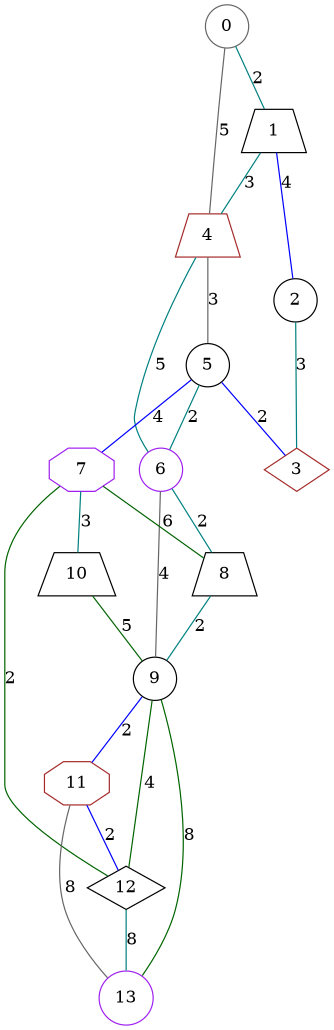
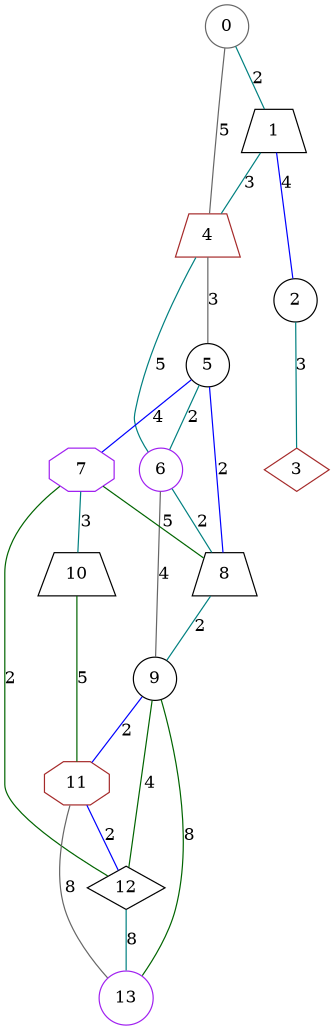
  graph {
    node [color=black shape=circle weight=1]
    edge [color=teal]
    0 [color=gray40]
    1 [shape=trapezium]
    4 [color=brown shape=trapezium]
    2 [weight=2]
    5
    6 [color=purple]
    3 [color=brown shape=diamond]
    7 [color=purple shape=octagon]
    8 [shape=trapezium]
    9
    10 [shape=trapezium]
    12 [shape=diamond]
    11 [color=brown shape=octagon]
    13 [color=purple weight=4]
    0 -- 1 [label=2]
    0 -- 4 [color=gray40 label=5]
    1 -- 4 [label=3]
    1 -- 2 [color=blue label=4]
    4 -- 5 [color=gray40 label=3]
    4 -- 6 [label=5]
    2 -- 3 [label=3]
    5 -- 6 [label=2]
    5 -- 7 [color=blue label=4]
-   5 -- 3 [color=blue label=2]
+   5 -- 8 [color=blue label=2]
    6 -- 8 [label=2]
    6 -- 9 [color=gray40 label=4]
-   7 -- 8 [color=darkgreen label=6]
+   7 -- 8 [color=darkgreen label=5]
    7 -- 10 [label=3]
    7 -- 12 [color=darkgreen label=2]
    8 -- 9 [label=2]
    9 -- 12 [color=darkgreen label=4]
    9 -- 11 [color=blue label=2]
    9 -- 13 [color=darkgreen label=8]
-   10 -- 9 [color=darkgreen label=5]
+   10 -- 11 [color=darkgreen label=5]
    12 -- 13 [label=8]
    11 -- 12 [color=blue label=2]
    11 -- 13 [color=gray40 label=8]
  }
